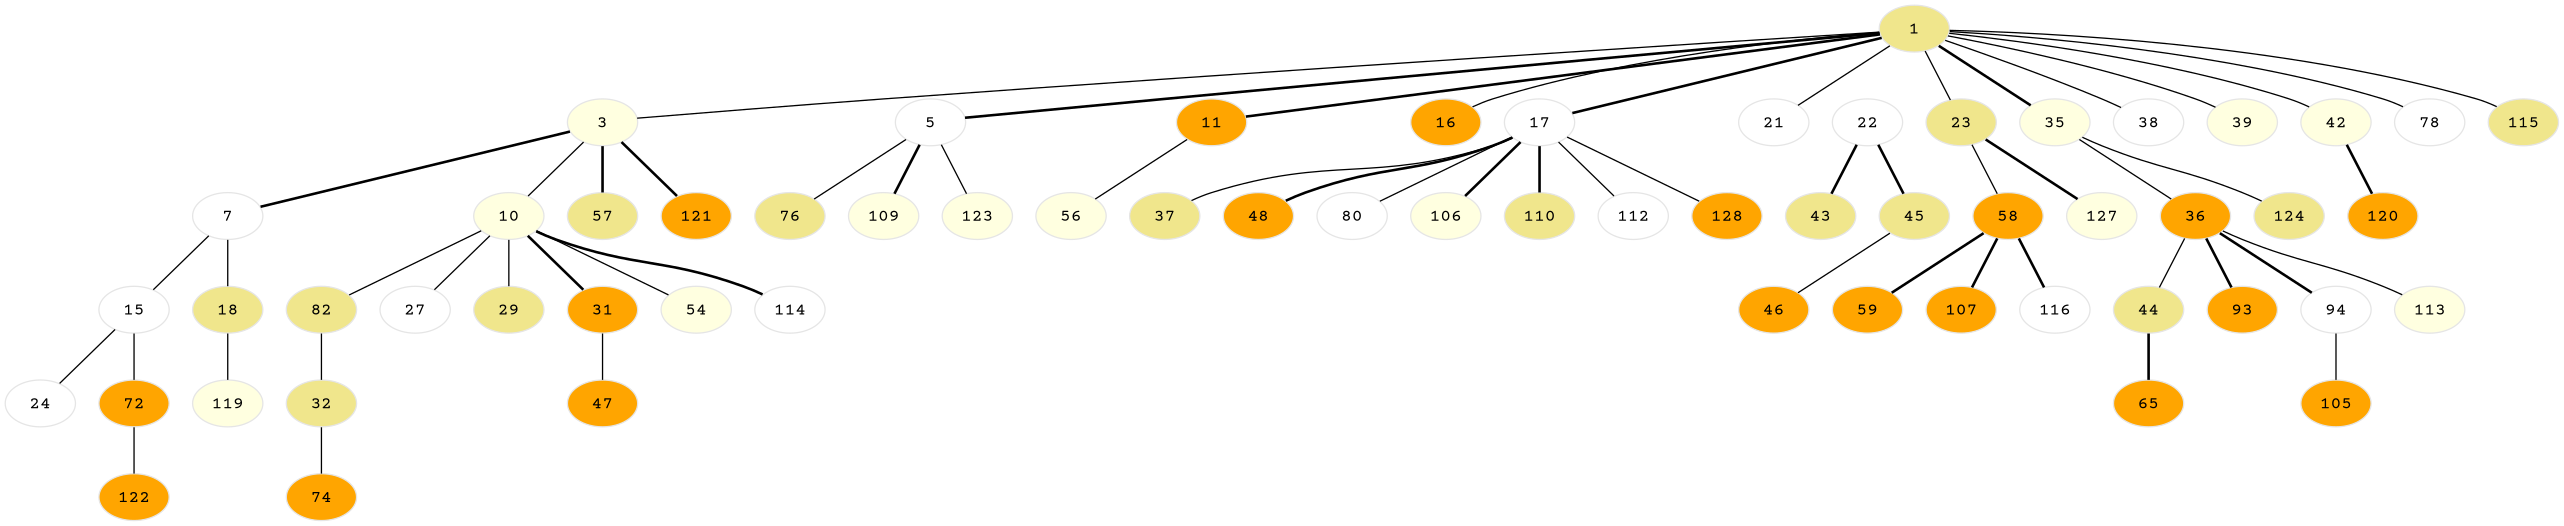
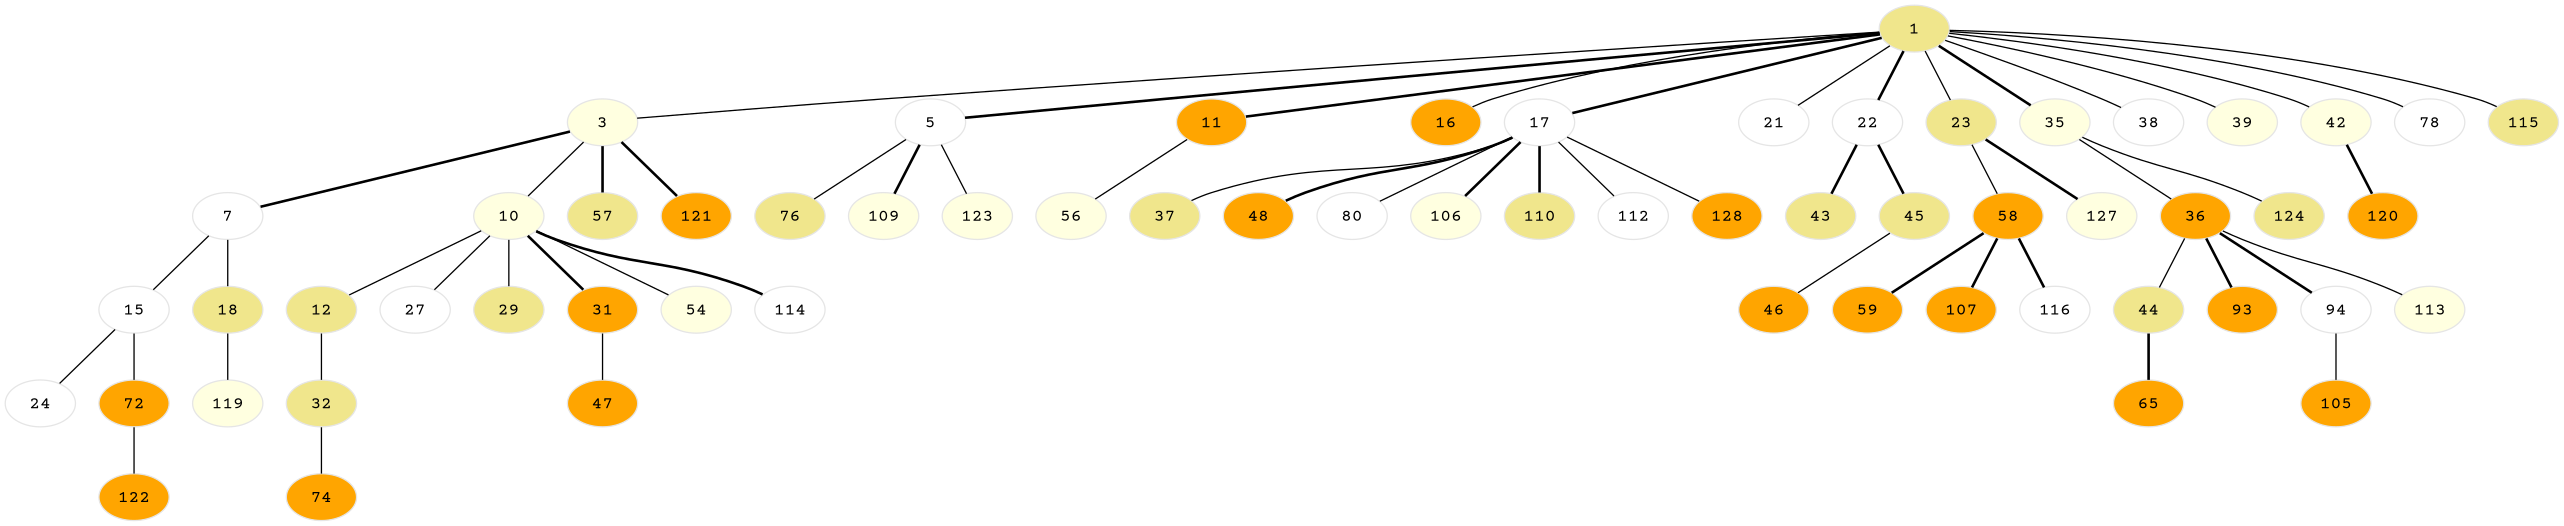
  graph {
    fontname="Courier Prime"
    node [color=gray90 fillcolor=orange fontname="Courier Prime" style=filled]
    edge [fontname="Courier Prime" style=solid]
    1 [fillcolor=khaki super="+2+14+8+34+6"]
    3 [fillcolor=lightyellow super="+83+4"]
    5 [fillcolor=white super="+52+26+87"]
    11
    16 [super="+70"]
    17 [fillcolor=white super="+30+19"]
    21 [fillcolor=white]
    22 [fillcolor=white super="+25+33"]
    23 [fillcolor=khaki super="+101"]
    35 [fillcolor=lightyellow super="+68+61+50"]
    38 [fillcolor=white]
    39 [fillcolor=lightyellow super="+90+51+92"]
    42 [fillcolor=lightyellow super="+79+55+53"]
    78 [fillcolor=white]
    115 [fillcolor=khaki]
    7 [fillcolor=white]
    10 [fillcolor=lightyellow super="+13"]
    57 [fillcolor=khaki]
    121
    76 [fillcolor=khaki]
    109 [fillcolor=lightyellow]
    123 [fillcolor=lightyellow]
    56 [fillcolor=lightyellow]
    37 [fillcolor=khaki]
    48
    80 [fillcolor=white]
    106 [fillcolor=lightyellow]
    110 [fillcolor=khaki super="+118"]
    112 [fillcolor=white]
    128
    43 [fillcolor=khaki]
    45 [fillcolor=khaki]
    58 [super="+67"]
    127 [fillcolor=lightyellow]
    36 [super="+81+102"]
    124 [fillcolor=khaki]
    120
    15 [fillcolor=white]
    18 [fillcolor=khaki super="+108+82"]
-   12 [fillcolor=khaki super="+41+64" label=82]
+   12 [fillcolor=khaki super="+41+64"]
    27 [fillcolor=white super="+98+71"]
    29 [fillcolor=khaki super="+60"]
    31 [super="+40"]
    54 [fillcolor=lightyellow]
    114 [fillcolor=white]
    24 [fillcolor=white]
    72
    119 [fillcolor=lightyellow]
    32 [fillcolor=khaki]
    47 [super="+117"]
    74 [super="+85"]
    122
    46 [super="+100+73"]
    59
    107
    116 [fillcolor=white]
    44 [fillcolor=khaki]
    93
    94 [fillcolor=white]
    113 [fillcolor=lightyellow]
    65
    105
    1 -- 3
    1 -- 5 [style=bold]
    1 -- 11 [style=bold]
    1 -- 16
    1 -- 17 [style=bold]
    1 -- 21
+   1 -- 22 [style=bold]
    1 -- 23
    1 -- 35 [style=bold]
    1 -- 38
    1 -- 39
    1 -- 42
    1 -- 78
    1 -- 115
    3 -- 7 [style=bold]
    3 -- 10
    3 -- 57 [style=bold]
    3 -- 121 [style=bold]
    5 -- 76
    5 -- 109 [style=bold]
    5 -- 123
    11 -- 56
    17 -- 37
    17 -- 48 [style=bold]
    17 -- 80
    17 -- 106 [style=bold]
    17 -- 110 [style=bold]
    17 -- 112
    17 -- 128
    22 -- 43 [style=bold]
    22 -- 45 [style=bold]
    23 -- 58
    23 -- 127 [style=bold]
    35 -- 36
    35 -- 124
    42 -- 120 [style=bold]
    7 -- 15
    7 -- 18
    10 -- 12
    10 -- 27
    10 -- 29
    10 -- 31 [style=bold]
    10 -- 54
    10 -- 114 [style=bold]
    45 -- 46
    58 -- 59 [style=bold]
    58 -- 107 [style=bold]
    58 -- 116 [style=bold]
    36 -- 44
    36 -- 93 [style=bold]
    36 -- 94 [style=bold]
    36 -- 113
    15 -- 24
    15 -- 72
    18 -- 119
    12 -- 32
    31 -- 47
    72 -- 122
    32 -- 74
    44 -- 65 [style=bold]
    94 -- 105
  }
